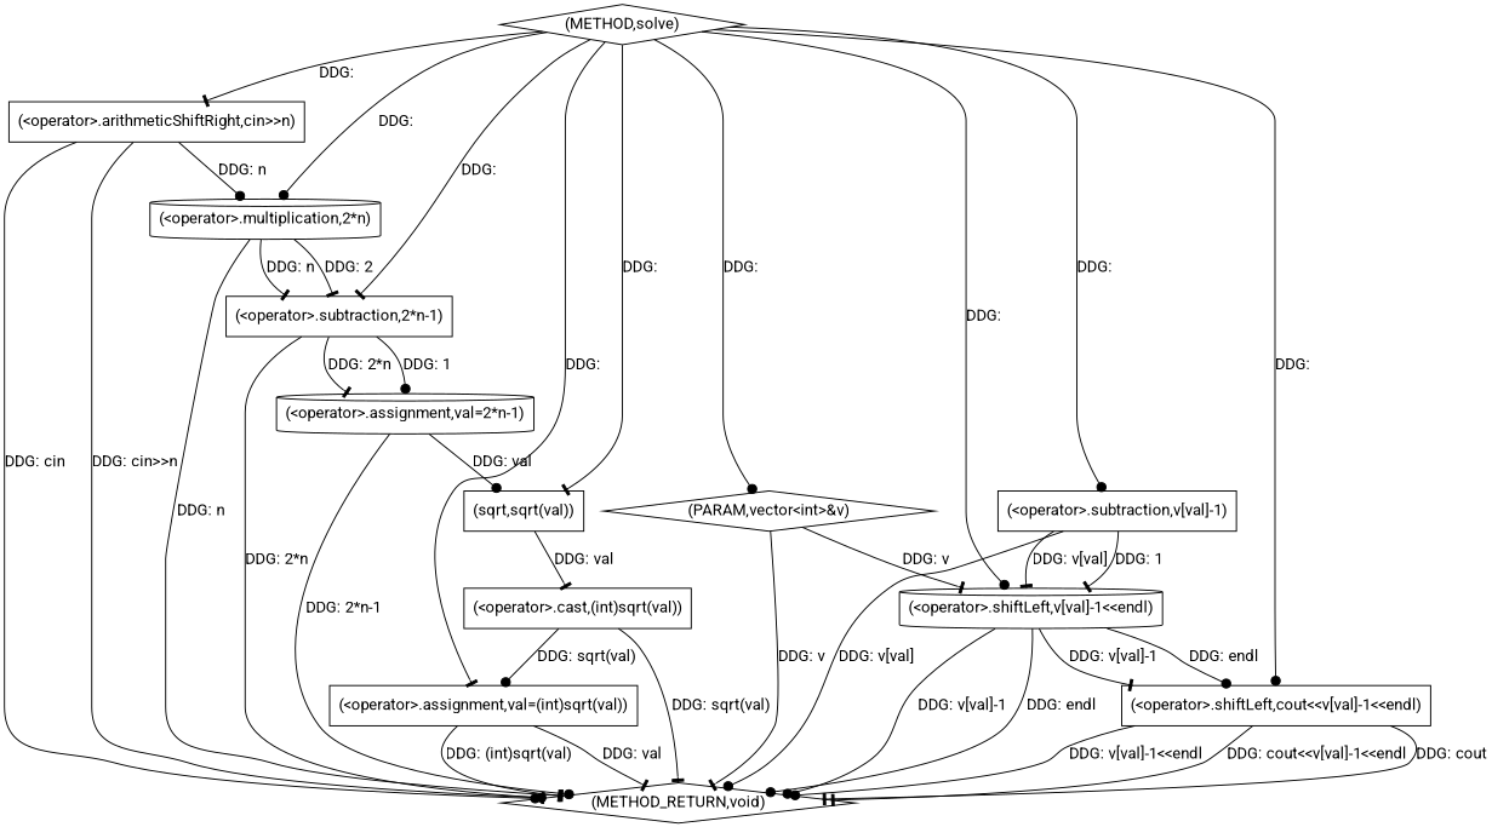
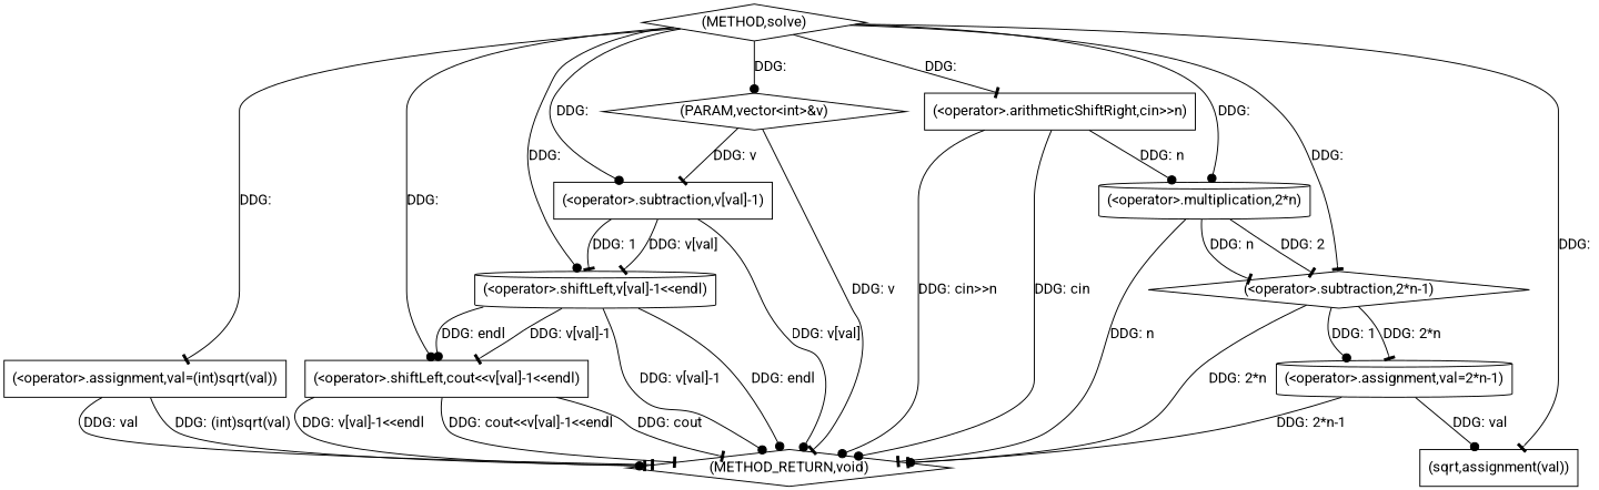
  digraph {
    fontname=Roboto
    node [fontname=Roboto shape=box]
    edge [arrowhead=tee fontname=Roboto]
    n1 [label="(METHOD,solve)" shape=diamond]
    n2 [label="(PARAM,vector<int>&v)" shape=diamond]
    n3 [label="(<operator>.arithmeticShiftRight,cin>>n)"]
    n4 [label="(<operator>.assignment,val=(int)sqrt(val))"]
    n5 [label="(<operator>.shiftLeft,cout<<v[val]-1<<endl)"]
-   n6 [label="(<operator>.subtraction,2*n-1)"]
+   n6 [label="(<operator>.subtraction,2*n-1)" shape=diamond]
    n7 [label="(<operator>.shiftLeft,v[val]-1<<endl)" shape=cylinder]
    n8 [label="(<operator>.multiplication,2*n)" shape=cylinder]
-   n9 [label="(sqrt,sqrt(val))"]
+   n9 [label="(sqrt,assignment(val))"]
    n10 [label="(<operator>.subtraction,v[val]-1)"]
    n11 [label="(METHOD_RETURN,void)" shape=diamond]
    n12 [label="(<operator>.assignment,val=2*n-1)" shape=cylinder]
-   n13 [label="(<operator>.cast,(int)sqrt(val))"]
    n1 -> n2 [arrowhead=dot label="DDG: "]
    n1 -> n3 [label="DDG: "]
    n1 -> n4 [label="DDG: "]
    n1 -> n5 [arrowhead=dot label="DDG: "]
    n1 -> n6 [label="DDG: "]
    n1 -> n7 [arrowhead=dot label="DDG: "]
    n1 -> n8 [arrowhead=dot label="DDG: "]
    n1 -> n9 [label="DDG: "]
    n1 -> n10 [arrowhead=dot label="DDG: "]
-   n2 -> n7 [label="DDG: v"]
+   n2 -> n10 [label="DDG: v"]
    n2 -> n11 [label="DDG: v"]
    n3 -> n8 [arrowhead=dot label="DDG: n"]
    n3 -> n11 [arrowhead=dot label="DDG: cin>>n"]
    n3 -> n11 [arrowhead=dot label="DDG: cin"]
    n4 -> n11 [label="DDG: val"]
    n4 -> n11 [label="DDG: (int)sqrt(val)"]
    n5 -> n11 [arrowhead=dot label="DDG: v[val]-1<<endl"]
    n5 -> n11 [label="DDG: cout<<v[val]-1<<endl"]
    n5 -> n11 [label="DDG: cout"]
    n6 -> n11 [label="DDG: 2*n"]
    n6 -> n12 [arrowhead=dot label="DDG: 1"]
    n6 -> n12 [label="DDG: 2*n"]
    n7 -> n5 [arrowhead=dot label="DDG: endl"]
    n7 -> n5 [label="DDG: v[val]-1"]
    n7 -> n11 [arrowhead=dot label="DDG: v[val]-1"]
    n7 -> n11 [arrowhead=dot label="DDG: endl"]
    n8 -> n6 [label="DDG: n"]
    n8 -> n6 [label="DDG: 2"]
    n8 -> n11 [label="DDG: n"]
-   n9 -> n13 [label="DDG: val"]
    n10 -> n7 [label="DDG: v[val]"]
    n10 -> n7 [label="DDG: 1"]
    n10 -> n11 [arrowhead=dot label="DDG: v[val]"]
    n12 -> n9 [arrowhead=dot label="DDG: val"]
    n12 -> n11 [arrowhead=dot label="DDG: 2*n-1"]
-   n13 -> n4 [arrowhead=dot label="DDG: sqrt(val)"]
-   n13 -> n11 [label="DDG: sqrt(val)"]
  }
